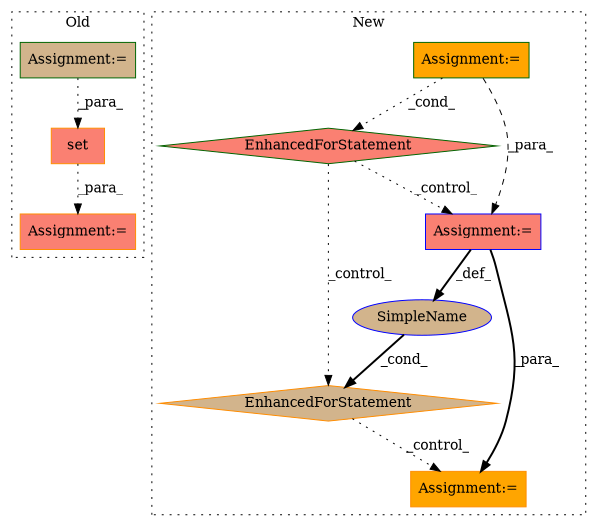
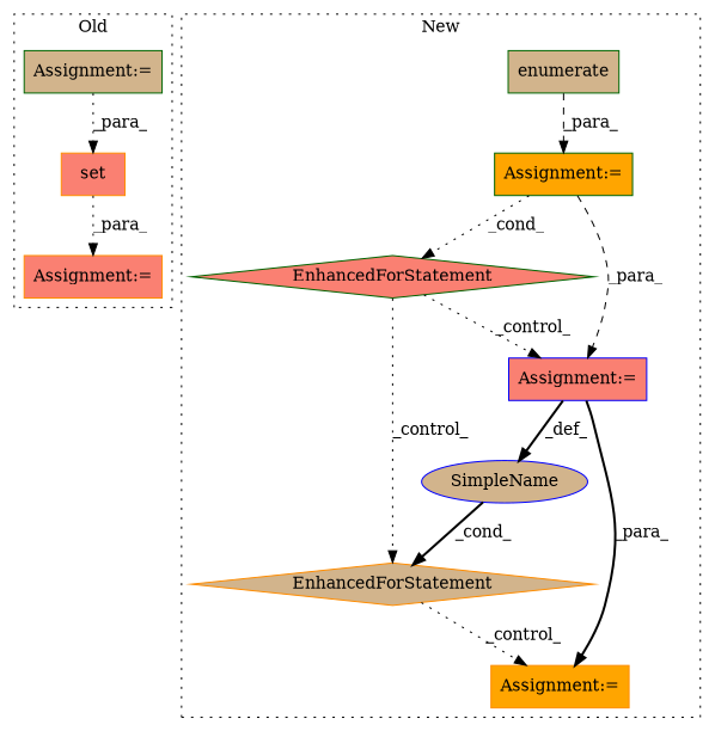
  digraph {
    node [a=7 l=1 s="1378,1479" shape=box style=filled fillcolor=salmon color=darkorange]
    edge [style=dotted]
    n1 [a=32 l="4,1" label=set s="814,862"]
    n2 [label="Assignment:=" s=801]
    n3 [label="Assignment:=" s=703 fillcolor=tan color=darkgreen]
+   n4 [a=32 l="10,1" label=enumerate s="1452,1478" fillcolor=tan color=darkgreen]
    n5 [l="63,2" label="Assignment:=" fillcolor=orange color=darkgreen]
    n6 [a=70 l="57,2" label=EnhancedForStatement s="1489,1582" shape=diamond fillcolor=tan]
    n7 [a=42 l=4 label=SimpleName s=1550 shape=ellipse fillcolor=tan color=blue]
    n8 [label="Assignment:=" s=1630 fillcolor=orange]
    n9 [a=70 l="63,2" label=EnhancedForStatement shape=diamond color=darkgreen]
    n10 [l="57,2" label="Assignment:=" s="1489,1582" color=blue]
    subgraph cluster_1 {
      label=Old
      style=dotted
      n1
      n2
      n3
    }
    subgraph cluster_2 {
      label=New
      style=dotted
+     n4
      n5
      n6
      n7
      n8
      n9
      n10
    }
    n1 -> n2 [label=_para_]
    n3 -> n1 [label=_para_]
+   n4 -> n5 [label=_para_ style=dashed]
    n5 -> n9 [label=_cond_]
    n5 -> n10 [label=_para_ style=dashed]
    n6 -> n8 [label=_control_]
    n7 -> n6 [label=_cond_ style=bold]
    n9 -> n6 [label=_control_]
    n9 -> n10 [label=_control_]
    n10 -> n7 [label=_def_ style=bold]
    n10 -> n8 [label=_para_ style=bold]
  }
